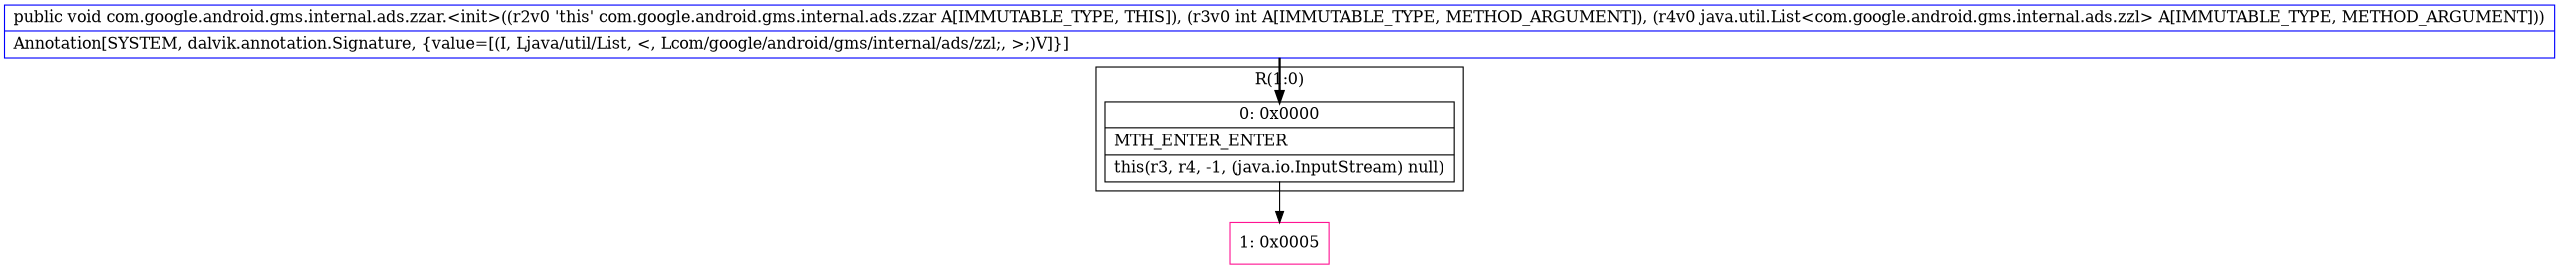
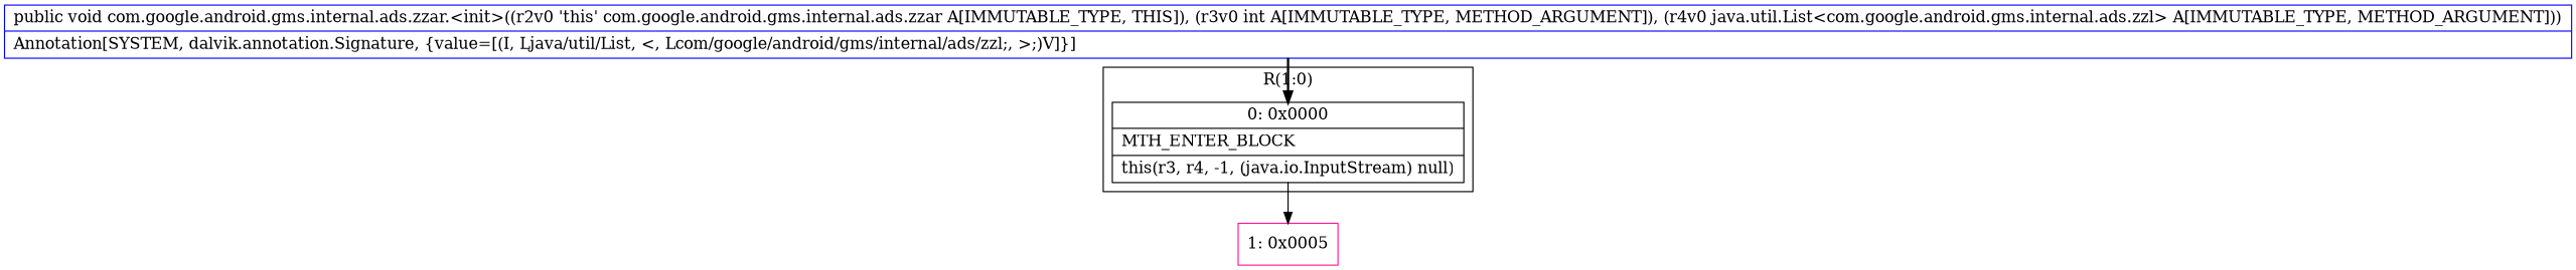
  digraph {
    node [shape=record]
-   n1 [color=black label="{0\:\ 0x0000|MTH_ENTER_ENTER\l|this(r3, r4, \-1, (java.io.InputStream) null)\l}"]
+   n1 [color=black label="{0\:\ 0x0000|MTH_ENTER_BLOCK\l|this(r3, r4, \-1, (java.io.InputStream) null)\l}"]
    n2 [color=deeppink label="{1\:\ 0x0005}"]
    n3 [label="{public void com.google.android.gms.internal.ads.zzar.\<init\>((r2v0 'this' com.google.android.gms.internal.ads.zzar A[IMMUTABLE_TYPE, THIS]), (r3v0 int A[IMMUTABLE_TYPE, METHOD_ARGUMENT]), (r4v0 java.util.List\<com.google.android.gms.internal.ads.zzl\> A[IMMUTABLE_TYPE, METHOD_ARGUMENT]))  | Annotation[SYSTEM, dalvik.annotation.Signature, \{value=[(I, Ljava\/util\/List, \<, Lcom\/google\/android\/gms\/internal\/ads\/zzl;, \>;)V]\}]\l}" color=blue]
    subgraph cluster_1 {
      label="R(1:0)"
      n1
    }
    n1 -> n2 [style=solid]
    n3 -> n1 [style=bold]
  }
